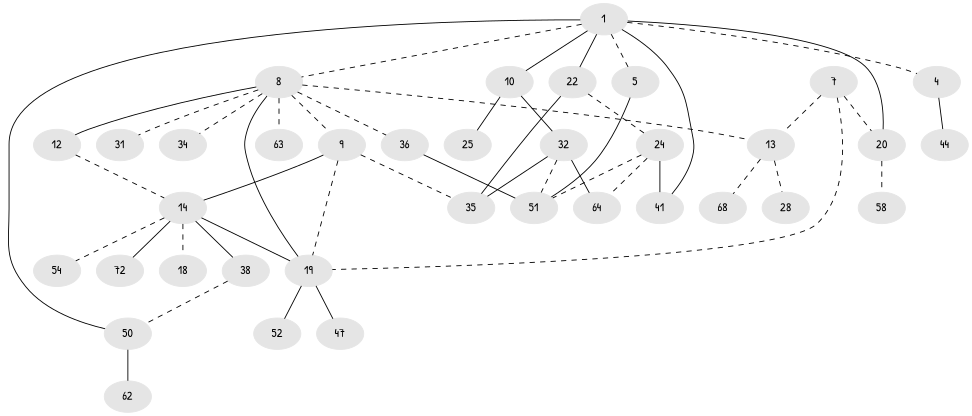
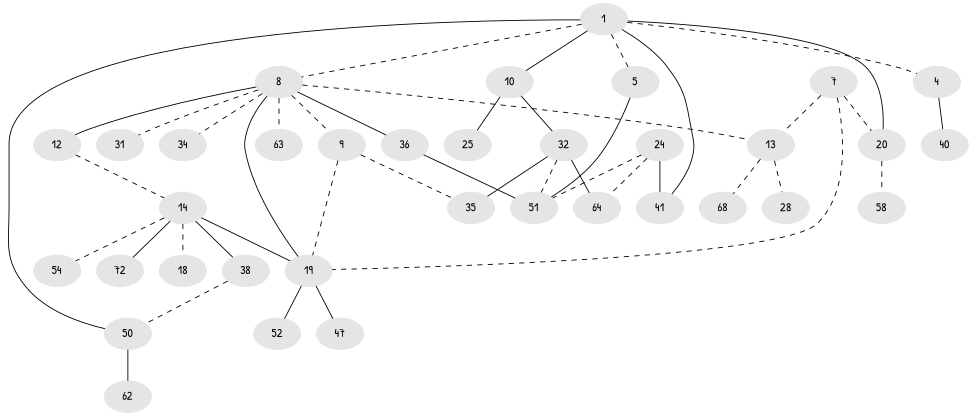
  graph {
    fontname="Patrick Hand"
    node [color=gray90 fontname="Patrick Hand" style=filled]
    edge [fontname="Patrick Hand" style=dashed]
    1 [super="+2+6"]
    4 [super="+45"]
    5
    8 [super="+11+16"]
    10 [super="+30"]
    20 [super="+23"]
-   22
    41 [super="+48+49"]
    50 [super="+59+60"]
-   40 [label=44]
+   40
    51 [super="+56"]
    7 [super="+17"]
    13 [super="+43"]
    19 [super="+44+26+46"]
    9 [super="+37"]
    12
    31
    34
    36 [super="+42"]
    63
    25 [super="+29"]
    32
    58
    35 [super="+57"]
    24 [super="+27"]
    62
    28
    68
    47 [super="+67"]
    52
    14 [super="+33+15"]
    18
    38
    54
    n35 [label=72]
    64 [super="+65+66"]
    1 -- 4
    1 -- 5
    1 -- 8
    1 -- 10 [style=solid]
    1 -- 20 [style=solid]
-   1 -- 22 [style=solid]
    1 -- 41 [style=solid]
    1 -- 50 [style=solid]
    4 -- 40 [style=solid]
    5 -- 51 [style=solid]
    8 -- 13
    8 -- 19 [style=solid]
    8 -- 9
    8 -- 12 [style=solid]
    8 -- 31
    8 -- 34
-   8 -- 36
+   8 -- 36 [style=solid]
    8 -- 63
    10 -- 25 [style=solid]
    10 -- 32 [style=solid]
    20 -- 58
-   22 -- 35 [style=solid]
-   22 -- 24
    50 -- 62 [style=solid]
    7 -- 20
    7 -- 13
    7 -- 19
    13 -- 28
    13 -- 68
    19 -- 47 [style=solid]
    19 -- 52 [style=solid]
    9 -- 19
    9 -- 35
-   9 -- 14 [style=solid weight=2]
    12 -- 14
    36 -- 51 [style=solid]
    32 -- 51
    32 -- 35 [style=solid]
    32 -- 64 [style=solid]
    24 -- 41 [style=solid]
    24 -- 51
    24 -- 64
    14 -- 19 [style=solid weight=2]
    14 -- 18
    14 -- 38 [style=solid]
    14 -- 54
    14 -- n35 [style=solid]
    38 -- 50
  }
